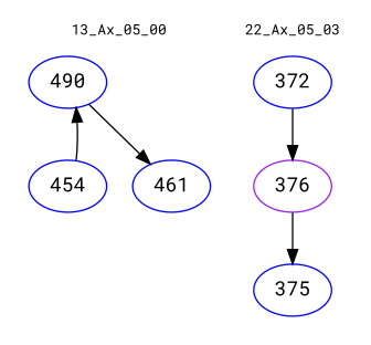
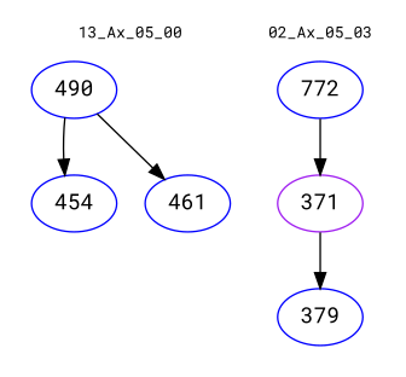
  digraph {
    fontname="Roboto Mono"
    node [color=blue fontname="Roboto Mono"]
    edge [color=black fontname="Roboto Mono"]
    n1 [label=490]
    n2 [label=454]
    n3 [label=461]
-   n4 [label=372]
-   n5 [color=purple label=376]
-   n6 [label=375]
+   n4 [label=772]
+   n5 [color=purple label=371]
+   n6 [label=379]
    subgraph cluster_1 {
      color=white
      fontsize=10
      label="13_Ax_05_00"
      n1
      n2
      n3
    }
    subgraph cluster_2 {
      color=white
      fontsize=10
-     label="22_Ax_05_03"
+     label="02_Ax_05_03"
      n4
      n5
      n6
    }
-   n2 -> n1
+   n1 -> n2
    n1 -> n3
    n4 -> n5
    n5 -> n6
  }
